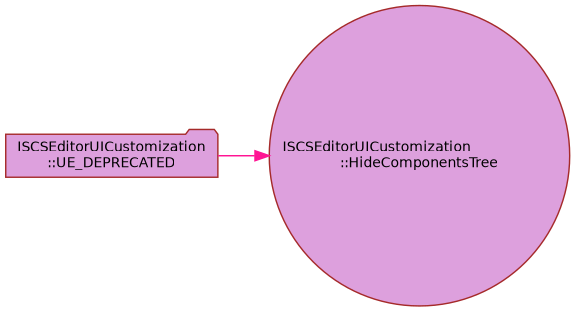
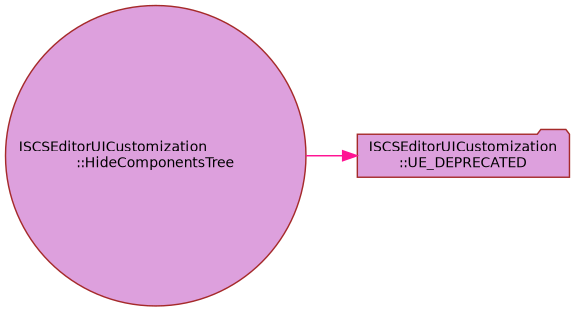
  digraph {
    rankdir=LR
    node [color=brown fillcolor=plum fontname=Helvetica fontsize=10 style=filled]
    n1 [fontcolor=black height=0.2 label="ISCSEditorUICustomization\l::UE_DEPRECATED" shape=folder width=0.4]
    n2 [height=0.2 label="ISCSEditorUICustomization\l::HideComponentsTree" shape=circle width=0.4]
-   n1 -> n2 [color=deeppink fontname=Helvetica fontsize=10 labelfontname=Helvetica labelfontsize=10 style=solid]
+   n2 -> n1 [color=deeppink fontname=Helvetica fontsize=10 labelfontname=Helvetica labelfontsize=10 style=solid]
  }
